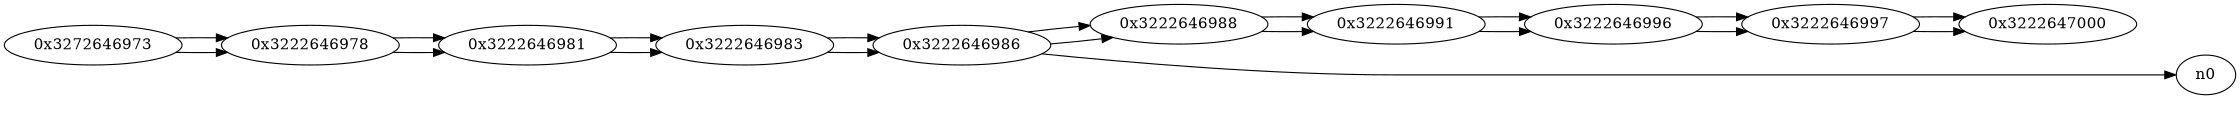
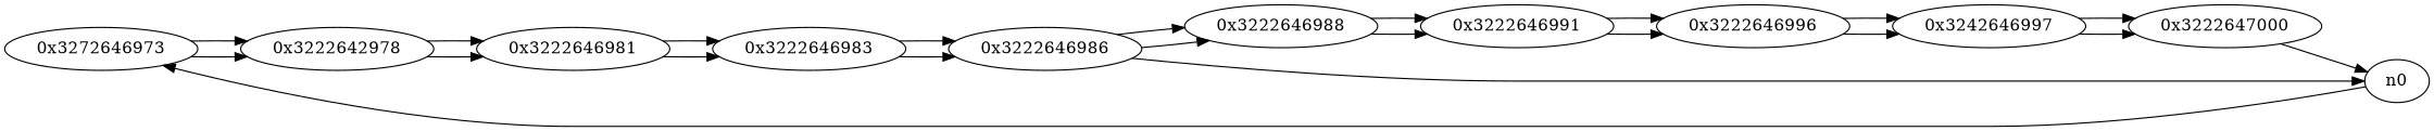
  digraph {
    rankdir=LR
    n1 [label="0x3272646973"]
-   n2 [label="0x3222646978"]
+   n2 [label="0x3222642978"]
    n3 [label="0x3222646981"]
    n4 [label="0x3222646983"]
    n5 [label="0x3222646986"]
    n6 [label="0x3222646988"]
    n0
    n7 [label="0x3222646991"]
    n8 [label="0x3222646996"]
-   n9 [label="0x3222646997"]
+   n9 [label="0x3242646997"]
    n10 [label="0x3222647000"]
    n1 -> n2
    n1 -> n2
    n2 -> n3
    n2 -> n3
    n3 -> n4
    n3 -> n4
    n4 -> n5
    n4 -> n5
    n5 -> n6
    n5 -> n6
    n5 -> n0
    n6 -> n7
    n6 -> n7
+   n0 -> n1
    n7 -> n8
    n7 -> n8
    n8 -> n9
    n8 -> n9
    n9 -> n10
    n9 -> n10
+   n10 -> n0
  }
